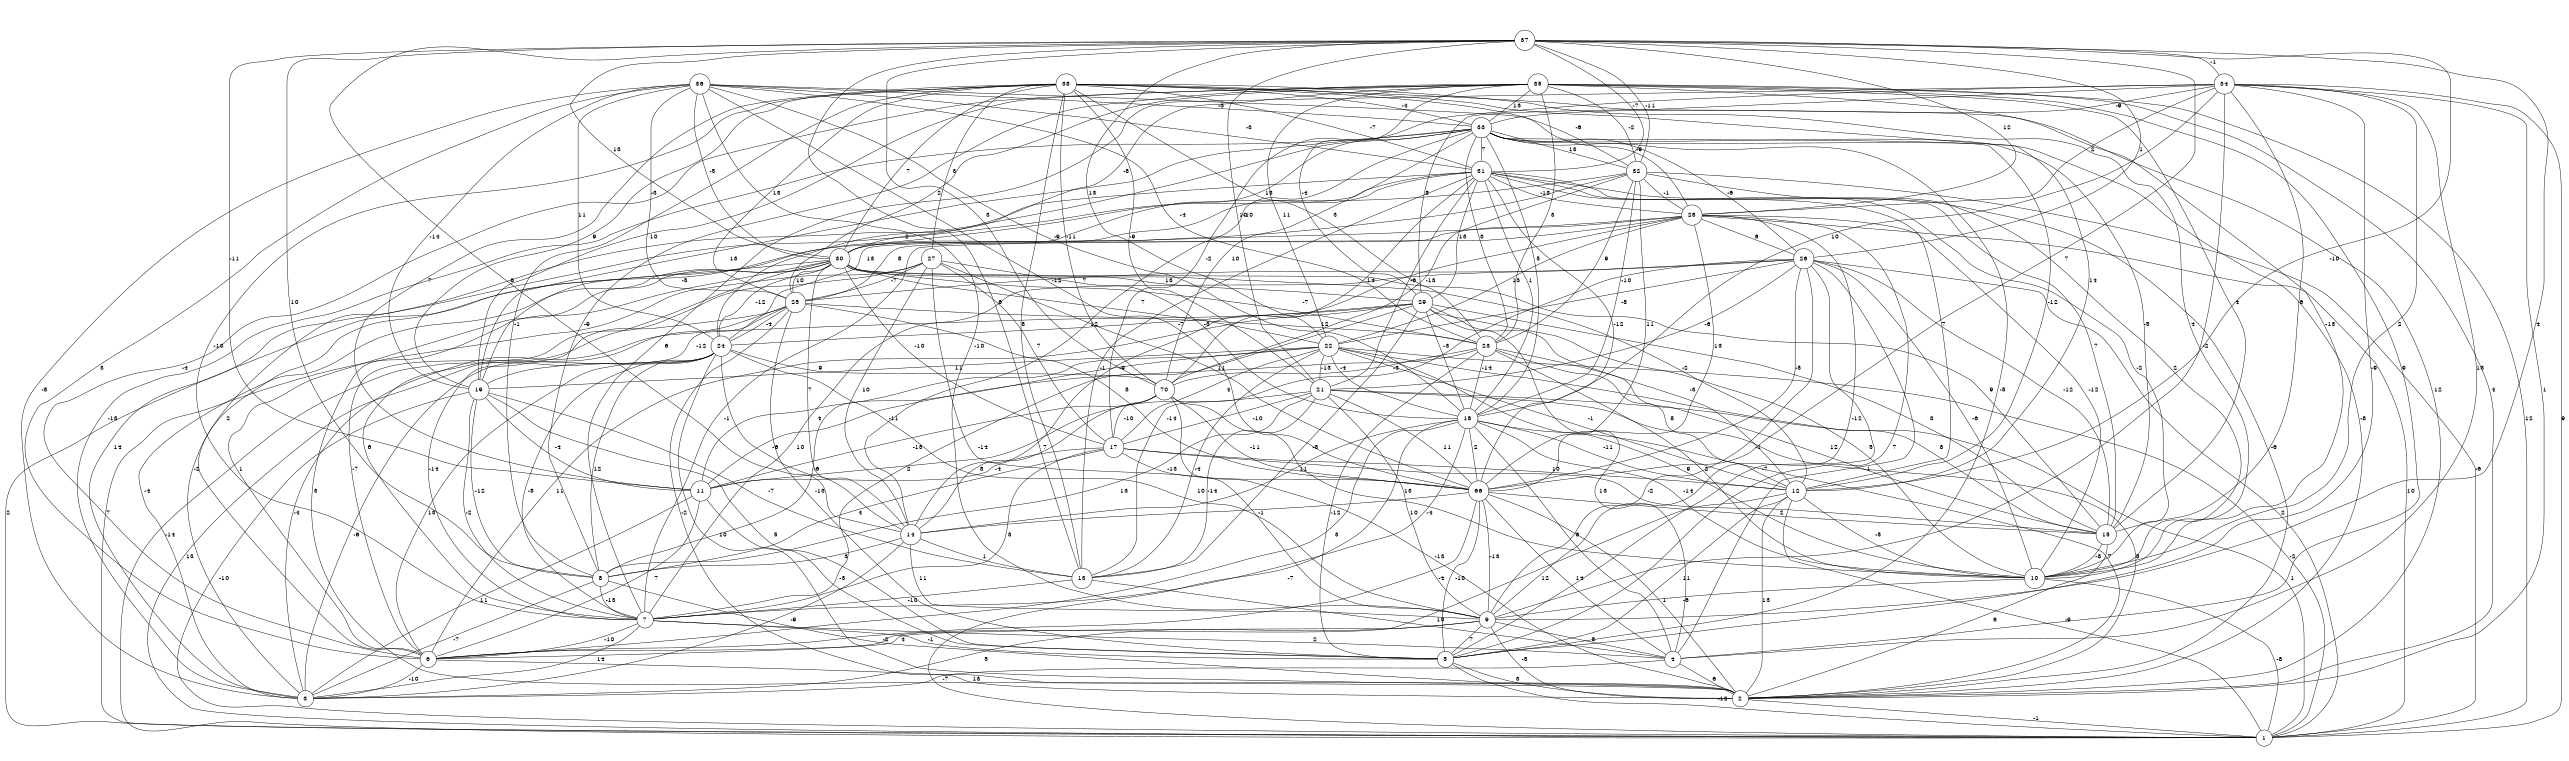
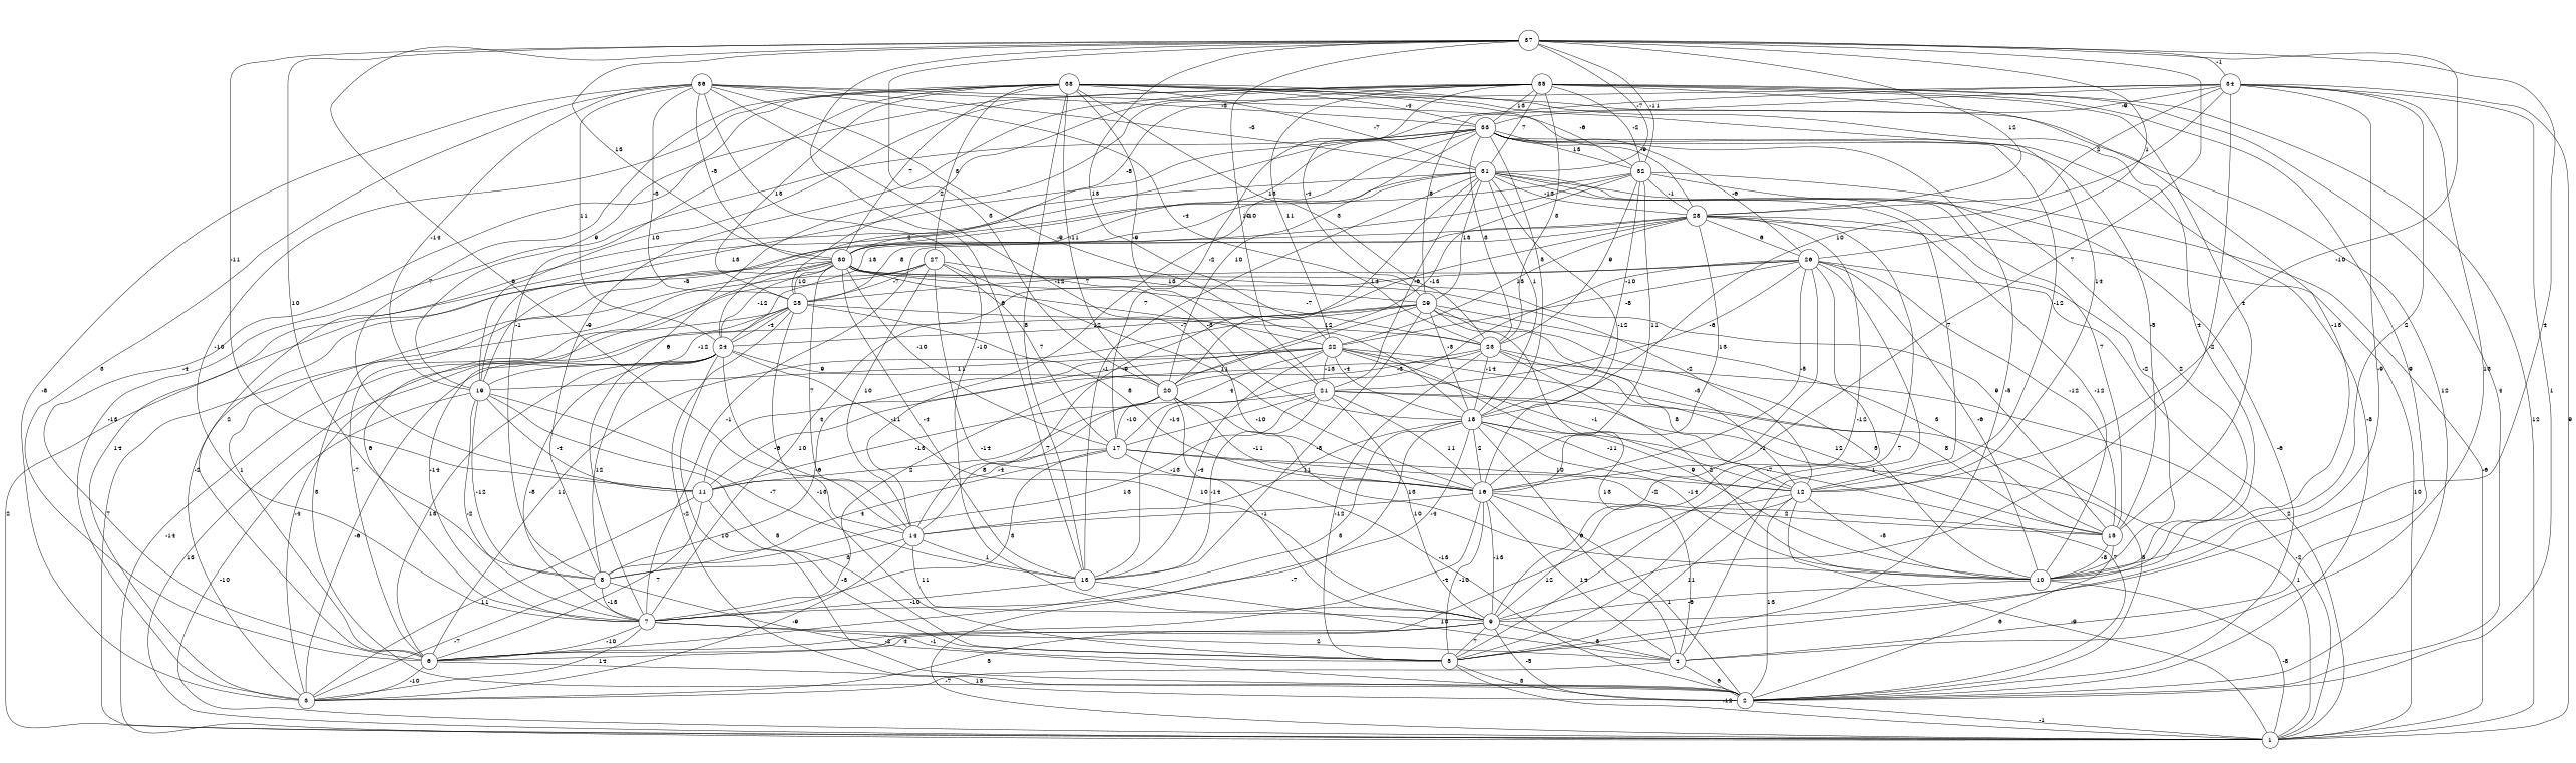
  graph {
    fontname="Helvetica,Arial,sans-serif"
    node [shape=circle]
    38
    2
    7
    8
    10
    11
    12
    13
    19
-   20 [label=70]
+   20
    21
    23
    25
    27
    30
    31
    32
    33
    1
    3
    6
    4
    5
    9
    14
-   16 [label=66]
+   16
    17
    18
    15
    24
    22
    29
    28
    26
    37
    34
    36
    35
    38 -- 2 [label=12]
    38 -- 7 [label=-10]
    38 -- 8 [label=-1]
    38 -- 10 [label=4]
    38 -- 11 [label=7]
    38 -- 12 [label=14]
    38 -- 13 [label=8]
    38 -- 19 [label=9]
    38 -- 20 [label=-11]
    38 -- 21 [label=-9]
    38 -- 23 [label=3]
    38 -- 25 [label=13]
    38 -- 27 [label=3]
    38 -- 30 [label=7]
    38 -- 31 [label=-7]
    38 -- 32 [label=-6]
    38 -- 33 [label=-4]
    2 -- 1 [label=-1]
    7 -- 3 [label=14]
    7 -- 6 [label=-10]
    7 -- 4 [label=2]
    7 -- 5 [label=-1]
    8 -- 2 [label=-2]
    8 -- 7 [label=-13]
    8 -- 3 [label=-7]
    10 -- 1 [label=-8]
    10 -- 9 [label=-6]
    11 -- 3 [label=11]
    11 -- 6 [label=7]
    11 -- 5 [label=-3]
    12 -- 2 [label=13]
    12 -- 10 [label=-5]
    12 -- 1 [label=-9]
    12 -- 6 [label=12]
    12 -- 5 [label=11]
    13 -- 7 [label=-10]
    13 -- 4 [label=10]
    19 -- 7 [label=-2]
    19 -- 8 [label=-12]
    19 -- 11 [label=-4]
    19 -- 13 [label=-7]
    19 -- 1 [label=-10]
    19 -- 5 [label=5]
    20 -- 2 [label=-13]
    20 -- 10 [label=13]
    20 -- 11 [label=-13]
    20 -- 14 [label=8]
    20 -- 16 [label=-11]
    20 -- 17 [label=-10]
    21 -- 2 [label=5]
    21 -- 8 [label=13]
    21 -- 11 [label=7]
    21 -- 13 [label=-14]
    21 -- 1 [label=1]
    21 -- 9 [label=10]
    21 -- 16 [label=11]
    21 -- 17 [label=-10]
    23 -- 10 [label=2]
    23 -- 11 [label=-11]
    23 -- 12 [label=8]
    23 -- 20 [label=-3]
    23 -- 5 [label=-12]
    23 -- 18 [label=-14]
    23 -- 15 [label=12]
    25 -- 2 [label=-2]
    25 -- 7 [label=-14]
    25 -- 19 [label=-12]
    25 -- 23 [label=12]
    25 -- 1 [label=-14]
    25 -- 5 [label=-13]
    25 -- 16 [label=8]
    25 -- 24 [label=-4]
    27 -- 25 [label=-7]
    27 -- 1 [label=7]
    27 -- 6 [label=-7]
    27 -- 9 [label=-14]
    27 -- 14 [label=10]
    27 -- 16 [label=11]
    27 -- 17 [label=7]
    27 -- 18 [label=-3]
    30 -- 2 [label=3]
    30 -- 7 [label=6]
    30 -- 12 [label=-2]
-   30 -- 3 [label=-4]
+   30 -- 13 [label=-4]
    30 -- 23 [label=-7]
    30 -- 25 [label=10]
    30 -- 1 [label=2]
    30 -- 6 [label=1]
    30 -- 14 [label=7]
    30 -- 17 [label=-10]
    30 -- 15 [label=9]
    30 -- 24 [label=-12]
    30 -- 22 [label=7]
    30 -- 29 [label=13]
    31 -- 2 [label=-6]
    31 -- 10 [label=-2]
    31 -- 12 [label=7]
    31 -- 13 [label=-1]
    31 -- 19 [label=-5]
    31 -- 20 [label=14]
    31 -- 21 [label=-6]
    31 -- 30 [label=-10]
    31 -- 6 [label=2]
    31 -- 16 [label=-12]
    31 -- 18 [label=1]
    31 -- 15 [label=7]
    31 -- 29 [label=13]
    31 -- 28 [label=-13]
    32 -- 10 [label=2]
    32 -- 20 [label=-13]
    32 -- 23 [label=9]
    32 -- 1 [label=-6]
    32 -- 3 [label=14]
    32 -- 16 [label=11]
    32 -- 18 [label=-10]
    32 -- 24 [label=13]
    32 -- 28 [label=-1]
    33 -- 2 [label=-8]
    33 -- 12 [label=-12]
    33 -- 19 [label=13]
    33 -- 20 [label=10]
    33 -- 23 [label=3]
    33 -- 30 [label=13]
    33 -- 32 [label=13]
    33 -- 3 [label=-13]
    33 -- 5 [label=-5]
    33 -- 14 [label=12]
    33 -- 18 [label=5]
    33 -- 15 [label=-5]
    33 -- 24 [label=2]
    33 -- 26 [label=-6]
    6 -- 2 [label=13]
    6 -- 3 [label=-10]
    4 -- 2 [label=6]
    4 -- 3 [label=-7]
    5 -- 2 [label=3]
    5 -- 1 [label=-12]
    9 -- 2 [label=-5]
    9 -- 3 [label=5]
    9 -- 6 [label=4]
    9 -- 4 [label=8]
    9 -- 5 [label=7]
    14 -- 8 [label=3]
    14 -- 13 [label=1]
    14 -- 3 [label=-9]
    14 -- 9 [label=11]
    16 -- 2 [label=1]
    16 -- 6 [label=-4]
    16 -- 4 [label=14]
    16 -- 5 [label=-10]
    16 -- 9 [label=-13]
    16 -- 14 [label=-1]
    16 -- 15 [label=2]
    17 -- 7 [label=3]
    17 -- 8 [label=4]
    17 -- 11 [label=-4]
    17 -- 12 [label=10]
    17 -- 16 [label=-13]
    17 -- 15 [label=-2]
    18 -- 2 [label=7]
    18 -- 7 [label=-4]
    18 -- 10 [label=-14]
    18 -- 12 [label=-11]
    18 -- 1 [label=-7]
    18 -- 6 [label=3]
    18 -- 4 [label=6]
    18 -- 14 [label=11]
    18 -- 16 [label=2]
    15 -- 2 [label=6]
    15 -- 10 [label=-8]
    24 -- 2 [label=10]
    24 -- 7 [label=-8]
    24 -- 8 [label=12]
    24 -- 20 [label=9]
    24 -- 1 [label=13]
    24 -- 3 [label=-6]
    24 -- 6 [label=13]
    24 -- 9 [label=10]
    24 -- 14 [label=-6]
    22 -- 8 [label=-6]
    22 -- 10 [label=9]
    22 -- 11 [label=4]
    22 -- 12 [label=-1]
    22 -- 13 [label=-4]
    22 -- 19 [label=11]
    22 -- 21 [label=-13]
    22 -- 1 [label=-2]
    22 -- 17 [label=4]
    22 -- 18 [label=-4]
    22 -- 15 [label=8]
    29 -- 7 [label=2]
    29 -- 10 [label=5]
    29 -- 12 [label=-3]
    29 -- 13 [label=-8]
    29 -- 3 [label=-4]
    29 -- 6 [label=11]
    29 -- 4 [label=13]
    29 -- 18 [label=-3]
    29 -- 15 [label=3]
    29 -- 24 [label=-7]
    28 -- 7 [label=-1]
    28 -- 10 [label=-12]
    28 -- 25 [label=8]
    28 -- 1 [label=10]
    28 -- 3 [label=-2]
    28 -- 5 [label=7]
    28 -- 9 [label=-12]
    28 -- 14 [label=-9]
    28 -- 16 [label=13]
    28 -- 22 [label=13]
    28 -- 26 [label=6]
    26 -- 7 [label=10]
    26 -- 10 [label=-6]
    26 -- 13 [label=-14]
    26 -- 21 [label=-6]
    26 -- 25 [label=7]
    26 -- 1 [label=2]
    26 -- 4 [label=1]
    26 -- 5 [label=-7]
    26 -- 9 [label=-1]
    26 -- 16 [label=-5]
    26 -- 15 [label=-12]
    26 -- 22 [label=-8]
    37 -- 8 [label=10]
    37 -- 11 [label=-11]
    37 -- 12 [label=-10]
    37 -- 13 [label=6]
    37 -- 20 [label=3]
    37 -- 21 [label=10]
    37 -- 30 [label=13]
    37 -- 31 [label=-7]
    37 -- 32 [label=-11]
    37 -- 9 [label=4]
    37 -- 14 [label=6]
    37 -- 16 [label=7]
    37 -- 22 [label=13]
    37 -- 28 [label=12]
    37 -- 26 [label=1]
    37 -- 34 [label=-1]
    34 -- 2 [label=1]
    34 -- 7 [label=6]
    34 -- 10 [label=2]
    34 -- 33 [label=-9]
    34 -- 1 [label=9]
    34 -- 4 [label=13]
    34 -- 5 [label=-9]
    34 -- 9 [label=-2]
    34 -- 17 [label=-2]
    34 -- 18 [label=10]
-   34 -- 15 [label=6]
    34 -- 29 [label=8]
    34 -- 28 [label=2]
    36 -- 19 [label=-14]
    36 -- 23 [label=-4]
    36 -- 25 [label=-3]
    36 -- 30 [label=-5]
    36 -- 31 [label=-3]
    36 -- 33 [label=-3]
    36 -- 3 [label=-8]
    36 -- 6 [label=3]
    36 -- 9 [label=-10]
    36 -- 16 [label=-12]
    36 -- 18 [label=-9]
    36 -- 24 [label=11]
    36 -- 28 [label=-9]
    35 -- 2 [label=4]
    35 -- 8 [label=-9]
    35 -- 10 [label=-13]
    35 -- 19 [label=10]
    35 -- 23 [label=3]
    35 -- 25 [label=2]
    35 -- 30 [label=-8]
-   33 -- 31 [label=7]
+   35 -- 31 [label=7]
    35 -- 32 [label=-2]
    35 -- 33 [label=13]
    35 -- 1 [label=12]
    35 -- 6 [label=-4]
    35 -- 4 [label=9]
    35 -- 15 [label=4]
    35 -- 22 [label=11]
    35 -- 29 [label=-4]
  }
